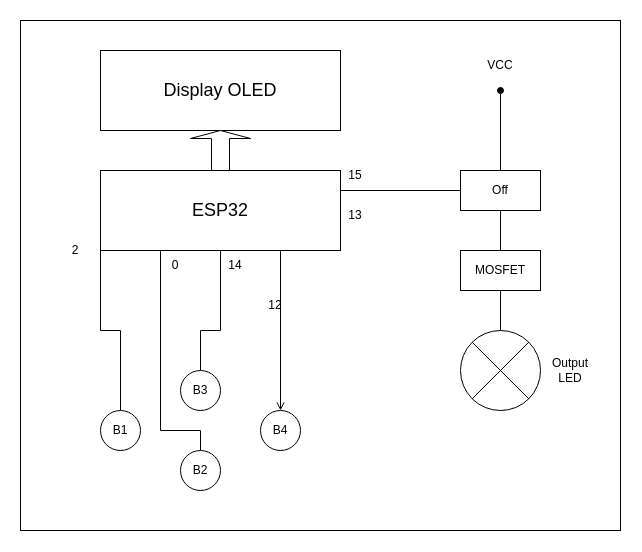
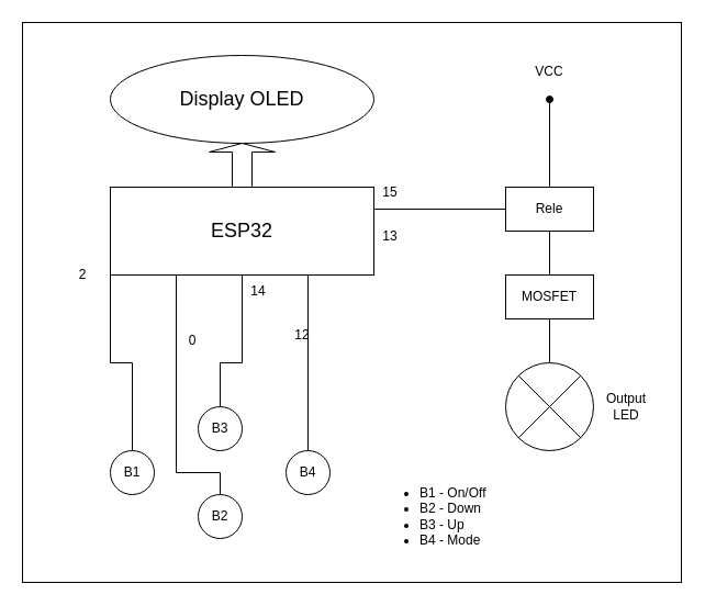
  <mxCell id="0" />
  <mxCell id="1" parent="0" />
  <mxCell id="2" value="" style="rounded=0;whiteSpace=wrap;html=1;fillColor=none;" vertex="1" parent="1"><mxGeometry x="20" y="20" width="600" height="510" as="geometry" /></mxCell>
  <mxCell id="3" style="edgeStyle=orthogonalEdgeStyle;rounded=0;orthogonalLoop=1;jettySize=auto;html=1;exitX=0.5;exitY=0;exitDx=0;exitDy=0;entryX=0;entryY=1;entryDx=0;entryDy=0;endArrow=none;endFill=0;" edge="1" parent="1" source="4" target="13"><mxGeometry relative="1" as="geometry" /></mxCell>
  <mxCell id="4" value="B1" style="ellipse;whiteSpace=wrap;html=1;aspect=fixed;" vertex="1" parent="1"><mxGeometry x="100" y="410" width="40" height="40" as="geometry" /></mxCell>
- <mxCell id="5" value="&lt;font style=&quot;font-size: 18px;&quot;&gt;Display OLED&lt;/font&gt;" style="rounded=0;whiteSpace=wrap;html=1;" vertex="1" parent="1"><mxGeometry x="100" y="50" width="240" height="80" as="geometry" /></mxCell>
+ <mxCell id="5" value="&lt;font style=&quot;font-size: 18px;&quot;&gt;Display OLED&lt;/font&gt;" style="ellipse;whiteSpace=wrap;html=1;" vertex="1" parent="1"><mxGeometry x="100" y="50" width="240" height="80" as="geometry" /></mxCell>
  <mxCell id="6" style="edgeStyle=orthogonalEdgeStyle;rounded=0;orthogonalLoop=1;jettySize=auto;html=1;exitX=0.5;exitY=0;exitDx=0;exitDy=0;entryX=0.5;entryY=1;entryDx=0;entryDy=0;endArrow=none;endFill=0;" edge="1" parent="1" source="7" target="13"><mxGeometry relative="1" as="geometry"><Array as="points"><mxPoint x="200" y="330" /><mxPoint x="220" y="330" /></Array></mxGeometry></mxCell>
  <mxCell id="7" value="B3" style="ellipse;whiteSpace=wrap;html=1;aspect=fixed;" vertex="1" parent="1"><mxGeometry x="180" y="370" width="40" height="40" as="geometry" /></mxCell>
  <mxCell id="8" style="edgeStyle=orthogonalEdgeStyle;rounded=0;orthogonalLoop=1;jettySize=auto;html=1;exitX=0.5;exitY=0;exitDx=0;exitDy=0;entryX=0.25;entryY=1;entryDx=0;entryDy=0;endArrow=none;endFill=0;" edge="1" parent="1" source="9" target="13"><mxGeometry relative="1" as="geometry"><Array as="points"><mxPoint x="200" y="430" /><mxPoint x="160" y="430" /></Array></mxGeometry></mxCell>
  <mxCell id="9" value="B2" style="ellipse;whiteSpace=wrap;html=1;aspect=fixed;" vertex="1" parent="1"><mxGeometry x="180" y="450" width="40" height="40" as="geometry" /></mxCell>
  <mxCell id="10" value="B4" style="ellipse;whiteSpace=wrap;html=1;aspect=fixed;" vertex="1" parent="1"><mxGeometry x="260" y="410" width="40" height="40" as="geometry" /></mxCell>
  <mxCell id="11" style="edgeStyle=orthogonalEdgeStyle;rounded=0;orthogonalLoop=1;jettySize=auto;html=1;exitX=1;exitY=0.25;exitDx=0;exitDy=0;entryX=0;entryY=0.5;entryDx=0;entryDy=0;endArrow=none;endFill=0;" edge="1" parent="1" source="13" target="16"><mxGeometry relative="1" as="geometry" /></mxCell>
- <mxCell id="12" style="edgeStyle=orthogonalEdgeStyle;rounded=0;orthogonalLoop=1;jettySize=auto;html=1;exitX=0.75;exitY=1;exitDx=0;exitDy=0;endArrow=open;endFill=0;" edge="1" parent="1" source="13" target="10"><mxGeometry relative="1" as="geometry" /></mxCell>
+ <mxCell id="12" style="edgeStyle=orthogonalEdgeStyle;rounded=0;orthogonalLoop=1;jettySize=auto;html=1;exitX=0.75;exitY=1;exitDx=0;exitDy=0;endArrow=none;endFill=0;" edge="1" parent="1" source="13" target="10"><mxGeometry relative="1" as="geometry" /></mxCell>
  <mxCell id="13" value="&lt;font style=&quot;font-size: 18px;&quot;&gt;ESP32&lt;/font&gt;" style="rounded=0;whiteSpace=wrap;html=1;" vertex="1" parent="1"><mxGeometry x="100" y="170" width="240" height="80" as="geometry" /></mxCell>
  <mxCell id="14" style="edgeStyle=orthogonalEdgeStyle;rounded=0;orthogonalLoop=1;jettySize=auto;html=1;exitX=0.5;exitY=0;exitDx=0;exitDy=0;endArrow=oval;endFill=1;" edge="1" parent="1" source="16"><mxGeometry relative="1" as="geometry"><mxPoint x="500" y="90" as="targetPoint" /></mxGeometry></mxCell>
  <mxCell id="15" style="edgeStyle=orthogonalEdgeStyle;rounded=0;orthogonalLoop=1;jettySize=auto;html=1;exitX=0.5;exitY=1;exitDx=0;exitDy=0;entryX=0.5;entryY=0;entryDx=0;entryDy=0;endArrow=none;endFill=0;" edge="1" parent="1" source="16" target="18"><mxGeometry relative="1" as="geometry" /></mxCell>
- <mxCell id="16" value="Off" style="rounded=0;whiteSpace=wrap;html=1;" vertex="1" parent="1"><mxGeometry x="460" y="170" width="80" height="40" as="geometry" /></mxCell>
+ <mxCell id="16" value="Rele" style="rounded=0;whiteSpace=wrap;html=1;" vertex="1" parent="1"><mxGeometry x="460" y="170" width="80" height="40" as="geometry" /></mxCell>
  <mxCell id="17" style="edgeStyle=orthogonalEdgeStyle;rounded=0;orthogonalLoop=1;jettySize=auto;html=1;exitX=0.5;exitY=1;exitDx=0;exitDy=0;entryX=0.5;entryY=0;entryDx=0;entryDy=0;endArrow=none;endFill=0;" edge="1" parent="1" source="18" target="20"><mxGeometry relative="1" as="geometry" /></mxCell>
  <mxCell id="18" value="MOSFET" style="rounded=0;whiteSpace=wrap;html=1;" vertex="1" parent="1"><mxGeometry x="460" y="250" width="80" height="40" as="geometry" /></mxCell>
  <mxCell id="19" value="VCC" style="text;html=1;align=center;verticalAlign=middle;whiteSpace=wrap;rounded=0;" vertex="1" parent="1"><mxGeometry x="470" y="50" width="60" height="30" as="geometry" /></mxCell>
  <mxCell id="20" value="" style="shape=sumEllipse;perimeter=ellipsePerimeter;whiteSpace=wrap;html=1;backgroundOutline=1;" vertex="1" parent="1"><mxGeometry x="460" y="330" width="80" height="80" as="geometry" /></mxCell>
  <mxCell id="21" value="Output LED" style="text;html=1;align=center;verticalAlign=middle;whiteSpace=wrap;rounded=0;" vertex="1" parent="1"><mxGeometry x="540" y="355" width="60" height="30" as="geometry" /></mxCell>
  <mxCell id="22" value="" style="shape=singleArrow;direction=north;whiteSpace=wrap;html=1;" vertex="1" parent="1"><mxGeometry x="190" y="130" width="60" height="40" as="geometry" /></mxCell>
  <mxCell id="23" value="15" style="text;html=1;align=center;verticalAlign=middle;whiteSpace=wrap;rounded=0;" vertex="1" parent="1"><mxGeometry x="340" y="160" width="30" height="30" as="geometry" /></mxCell>
  <mxCell id="24" value="13" style="text;html=1;align=center;verticalAlign=middle;whiteSpace=wrap;rounded=0;" vertex="1" parent="1"><mxGeometry x="340" y="200" width="30" height="30" as="geometry" /></mxCell>
  <mxCell id="25" value="2" style="text;html=1;align=center;verticalAlign=middle;whiteSpace=wrap;rounded=0;" vertex="1" parent="1"><mxGeometry x="60" y="235" width="30" height="30" as="geometry" /></mxCell>
- <mxCell id="26" value="0" style="text;html=1;align=center;verticalAlign=middle;whiteSpace=wrap;rounded=0;" vertex="1" parent="1"><mxGeometry x="160" y="250" width="30" height="30" as="geometry" /></mxCell>
+ <mxCell id="26" value="0" style="text;html=1;align=center;verticalAlign=middle;whiteSpace=wrap;rounded=0;" vertex="1" parent="1"><mxGeometry x="160" y="295" width="30" height="30" as="geometry" /></mxCell>
  <mxCell id="27" value="14" style="text;html=1;align=center;verticalAlign=middle;whiteSpace=wrap;rounded=0;" vertex="1" parent="1"><mxGeometry x="220" y="250" width="30" height="30" as="geometry" /></mxCell>
  <mxCell id="28" value="12" style="text;html=1;align=center;verticalAlign=middle;whiteSpace=wrap;rounded=0;" vertex="1" parent="1"><mxGeometry x="260" y="290" width="30" height="30" as="geometry" /></mxCell>
+ <mxCell id="29" value="&lt;ul&gt;&lt;li&gt;B1 - On/Off&lt;/li&gt;&lt;li&gt;B2 - Down&lt;br&gt;&lt;/li&gt;&lt;li&gt;B3 - Up&lt;/li&gt;&lt;li&gt;B4 - Mode&lt;/li&gt;&lt;/ul&gt;" style="text;html=1;align=left;verticalAlign=middle;whiteSpace=wrap;rounded=0;" vertex="1" parent="1"><mxGeometry x="340" y="420" width="260" height="100" as="geometry" /></mxCell>
